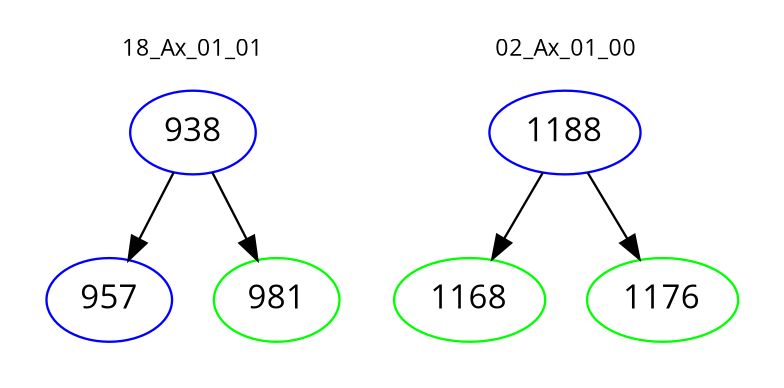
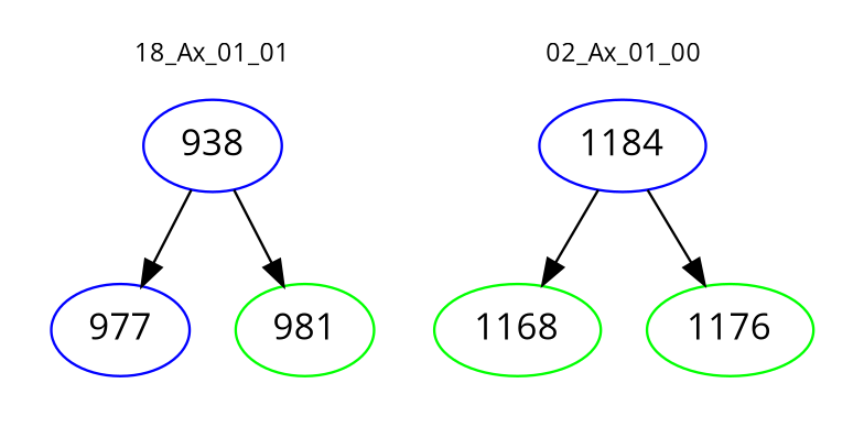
  digraph {
    fontname="Open Sans"
    node [color=blue fontname="Open Sans"]
    edge [color=black fontname="Open Sans"]
    n1 [label=938]
-   n2 [label=957]
+   n2 [label=977]
    n3 [color=green label=981]
-   n4 [label=1188]
+   n4 [label=1184]
    n5 [color=green label=1168]
    n6 [color=green label=1176]
    subgraph cluster_1 {
      color=white
      fontsize=10
      label="18_Ax_01_01"
      n1
      n2
      n3
    }
    subgraph cluster_2 {
      color=white
      fontsize=10
      label="02_Ax_01_00"
      n4
      n5
      n6
    }
    n1 -> n2
    n1 -> n3
    n4 -> n5
    n4 -> n6
  }
